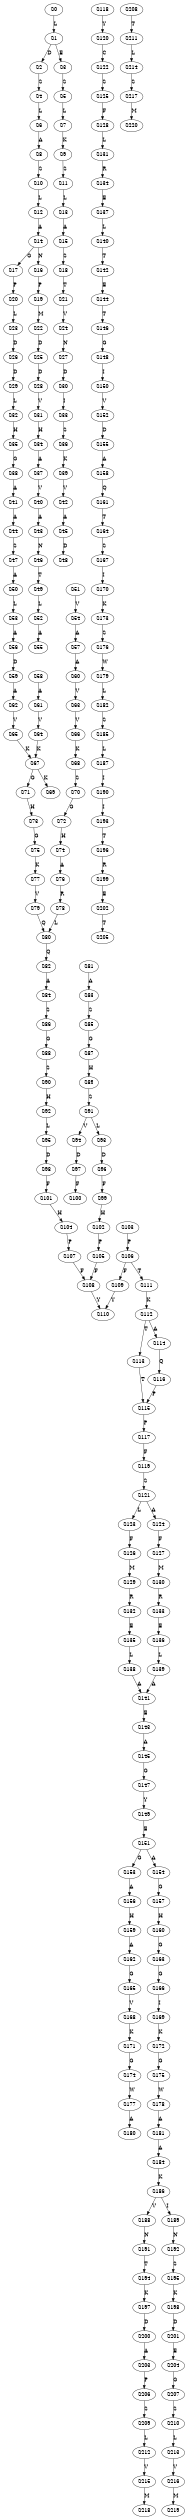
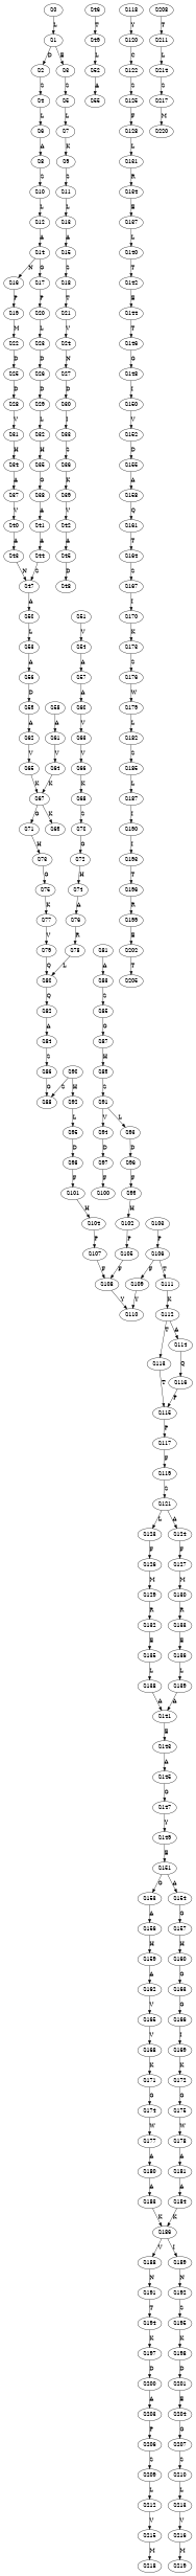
  strict digraph {
    S0
    S1
    S2
    S3
    S4
    S5
    S6
    S7
    S8
    S9
    S10
    S11
    S12
    S13
    S14
    S15
    S16
    S17
    S18
    S19
    S20
    S21
    S22
    S23
    S24
    S25
    S26
    S27
    S28
    S29
    S30
    S31
    S32
    S33
    S34
    S35
    S36
    S37
    S38
    S39
    S40
    S41
    S42
    S43
    S44
    S45
    S46
    S47
    S48
    S49
    S50
    S52
    S53
    S51
    S54
    S55
    S56
    S57
    S59
    S60
    S58
    S61
    S62
    S63
    S64
    S65
    S66
    S67
    S68
    S69
    S71
    S70
    S72
    S73
    S74
    S75
    S76
    S77
    S78
    S79
    S80
    S82
    S81
    S83
    S84
    S85
    S86
    S87
    S88
    S89
    S90
    S91
    S92
    S93
    S94
    S95
    S96
    S97
    S98
    S99
    S100
    S101
    S102
    S104
    S105
    S103
    S106
    S107
    S108
    S109
    S111
    S110
    S112
    S113
    S114
    S115
    S116
    S117
    S119
    S118
    S120
    S121
    S122
    S123
    S124
    S125
    S126
    S127
    S128
    S129
    S130
    S131
    S132
    S133
    S134
    S135
    S136
    S137
    S138
    S139
    S140
    S141
    S142
    S143
    S144
    S145
    S146
    S147
    S148
    S149
    S150
    S151
    S152
    S153
    S154
    S155
    S156
    S157
    S158
    S159
    S160
    S161
    S162
    S163
    S164
    S165
    S166
    S167
    S168
    S169
    S170
    S171
    S172
    S173
    S174
    S175
    S176
    S177
    S178
    S179
    S180
    S181
    S182
+   S183
    S184
    S185
    S186
    S187
    S188
    S189
    S190
    S191
    S192
    S193
    S194
    S195
    S196
    S197
    S198
    S199
    S200
    S201
    S202
    S203
    S204
    S205
    S206
    S207
    S209
    S210
    S208
    S211
    S212
    S213
    S214
    S215
    S216
    S217
    S218
    S219
    S220
    S0 -> S1 [label=L]
    S1 -> S2 [label=D]
    S1 -> S3 [label=E]
    S2 -> S4 [label=S]
    S3 -> S5 [label=S]
    S4 -> S6 [label=L]
    S5 -> S7 [label=L]
    S6 -> S8 [label=A]
    S7 -> S9 [label=K]
    S8 -> S10 [label=S]
    S9 -> S11 [label=S]
    S10 -> S12 [label=L]
    S11 -> S13 [label=L]
    S12 -> S14 [label=A]
    S13 -> S15 [label=A]
    S14 -> S16 [label=N]
    S14 -> S17 [label=G]
    S15 -> S18 [label=S]
    S16 -> S19 [label=P]
    S17 -> S20 [label=P]
    S18 -> S21 [label=T]
    S19 -> S22 [label=M]
    S20 -> S23 [label=L]
    S21 -> S24 [label=V]
    S22 -> S25 [label=D]
    S23 -> S26 [label=D]
    S24 -> S27 [label=N]
    S25 -> S28 [label=D]
    S26 -> S29 [label=D]
    S27 -> S30 [label=D]
    S28 -> S31 [label=V]
    S29 -> S32 [label=L]
    S30 -> S33 [label=I]
    S31 -> S34 [label=H]
    S32 -> S35 [label=H]
    S33 -> S36 [label=S]
    S34 -> S37 [label=A]
    S35 -> S38 [label=G]
    S36 -> S39 [label=K]
    S37 -> S40 [label=V]
    S38 -> S41 [label=A]
    S39 -> S42 [label=V]
    S40 -> S43 [label=A]
    S41 -> S44 [label=A]
    S42 -> S45 [label=A]
-   S43 -> S46 [label=N]
+   S43 -> S47 [label=N]
    S44 -> S47 [label=S]
    S45 -> S48 [label=D]
    S46 -> S49 [label=T]
    S47 -> S50 [label=A]
    S49 -> S52 [label=L]
    S50 -> S53 [label=L]
    S52 -> S55 [label=A]
    S53 -> S56 [label=A]
    S51 -> S54 [label=V]
    S54 -> S57 [label=A]
    S56 -> S59 [label=D]
    S57 -> S60 [label=A]
    S59 -> S62 [label=A]
    S60 -> S63 [label=V]
    S58 -> S61 [label=A]
    S61 -> S64 [label=V]
    S62 -> S65 [label=V]
    S63 -> S66 [label=V]
    S64 -> S67 [label=K]
    S65 -> S67 [label=K]
    S66 -> S68 [label=K]
    S67 -> S69 [label=K]
    S67 -> S71 [label=G]
    S68 -> S70 [label=S]
    S71 -> S73 [label=H]
    S70 -> S72 [label=G]
    S72 -> S74 [label=H]
    S73 -> S75 [label=G]
    S74 -> S76 [label=A]
    S75 -> S77 [label=K]
    S76 -> S78 [label=R]
    S77 -> S79 [label=V]
    S78 -> S80 [label=L]
    S79 -> S80 [label=Q]
    S80 -> S82 [label=Q]
    S82 -> S84 [label=A]
    S81 -> S83 [label=A]
    S83 -> S85 [label=S]
    S84 -> S86 [label=S]
    S85 -> S87 [label=G]
    S86 -> S88 [label=G]
    S87 -> S89 [label=H]
-   S88 -> S90 [label=S]
+   S90 -> S88 [label=S]
    S89 -> S91 [label=S]
    S90 -> S92 [label=H]
    S91 -> S93 [label=L]
    S91 -> S94 [label=V]
    S92 -> S95 [label=L]
    S93 -> S96 [label=D]
    S94 -> S97 [label=D]
    S95 -> S98 [label=D]
    S96 -> S99 [label=F]
    S97 -> S100 [label=F]
    S98 -> S101 [label=F]
    S99 -> S102 [label=H]
    S101 -> S104 [label=H]
    S102 -> S105 [label=P]
    S104 -> S107 [label=P]
    S105 -> S108 [label=F]
    S103 -> S106 [label=P]
    S106 -> S109 [label=F]
    S106 -> S111 [label=T]
    S107 -> S108 [label=F]
    S108 -> S110 [label=Y]
    S109 -> S110 [label=Y]
    S111 -> S112 [label=K]
    S112 -> S113 [label=T]
    S112 -> S114 [label=A]
    S113 -> S115 [label=T]
    S114 -> S116 [label=Q]
    S115 -> S117 [label=P]
    S116 -> S115 [label=P]
    S117 -> S119 [label=F]
    S119 -> S121 [label=S]
    S118 -> S120 [label=Y]
    S120 -> S122 [label=C]
    S121 -> S123 [label=L]
    S121 -> S124 [label=A]
    S122 -> S125 [label=S]
    S123 -> S126 [label=F]
    S124 -> S127 [label=F]
    S125 -> S128 [label=F]
    S126 -> S129 [label=M]
    S127 -> S130 [label=M]
    S128 -> S131 [label=L]
    S129 -> S132 [label=R]
    S130 -> S133 [label=R]
    S131 -> S134 [label=R]
    S132 -> S135 [label=E]
    S133 -> S136 [label=E]
    S134 -> S137 [label=E]
    S135 -> S138 [label=L]
    S136 -> S139 [label=L]
    S137 -> S140 [label=L]
    S138 -> S141 [label=A]
    S139 -> S141 [label=A]
    S140 -> S142 [label=T]
    S141 -> S143 [label=E]
    S142 -> S144 [label=E]
    S143 -> S145 [label=A]
    S144 -> S146 [label=T]
    S145 -> S147 [label=G]
    S146 -> S148 [label=G]
    S147 -> S149 [label=Y]
    S148 -> S150 [label=I]
    S149 -> S151 [label=E]
    S150 -> S152 [label=V]
    S151 -> S153 [label=G]
    S151 -> S154 [label=A]
    S152 -> S155 [label=D]
    S153 -> S156 [label=A]
    S154 -> S157 [label=G]
    S155 -> S158 [label=A]
    S156 -> S159 [label=H]
    S157 -> S160 [label=H]
    S158 -> S161 [label=Q]
    S159 -> S162 [label=A]
    S160 -> S163 [label=G]
    S161 -> S164 [label=T]
-   S162 -> S165 [label=G]
+   S162 -> S165 [label=V]
    S163 -> S166 [label=G]
    S164 -> S167 [label=S]
    S165 -> S168 [label=V]
    S166 -> S169 [label=I]
    S167 -> S170 [label=I]
    S168 -> S171 [label=K]
    S169 -> S172 [label=K]
    S170 -> S173 [label=K]
    S171 -> S174 [label=G]
    S172 -> S175 [label=G]
    S173 -> S176 [label=S]
    S174 -> S177 [label=W]
    S175 -> S178 [label=W]
    S176 -> S179 [label=W]
    S177 -> S180 [label=A]
    S178 -> S181 [label=A]
    S179 -> S182 [label=L]
+   S180 -> S183 [label=A]
    S181 -> S184 [label=A]
    S182 -> S185 [label=S]
+   S183 -> S186 [label=K]
    S184 -> S186 [label=K]
    S185 -> S187 [label=L]
    S186 -> S188 [label=V]
    S186 -> S189 [label=I]
    S187 -> S190 [label=I]
    S188 -> S191 [label=N]
    S189 -> S192 [label=N]
    S190 -> S193 [label=I]
    S191 -> S194 [label=T]
    S192 -> S195 [label=S]
    S193 -> S196 [label=T]
    S194 -> S197 [label=K]
    S195 -> S198 [label=K]
    S196 -> S199 [label=R]
    S197 -> S200 [label=D]
    S198 -> S201 [label=D]
    S199 -> S202 [label=E]
    S200 -> S203 [label=A]
    S201 -> S204 [label=E]
    S202 -> S205 [label=T]
    S203 -> S206 [label=P]
    S204 -> S207 [label=G]
    S206 -> S209 [label=S]
    S207 -> S210 [label=S]
    S209 -> S212 [label=L]
    S210 -> S213 [label=L]
    S208 -> S211 [label=T]
    S211 -> S214 [label=L]
    S212 -> S215 [label=V]
    S213 -> S216 [label=V]
    S214 -> S217 [label=S]
    S215 -> S218 [label=M]
    S216 -> S219 [label=M]
    S217 -> S220 [label=M]
  }
